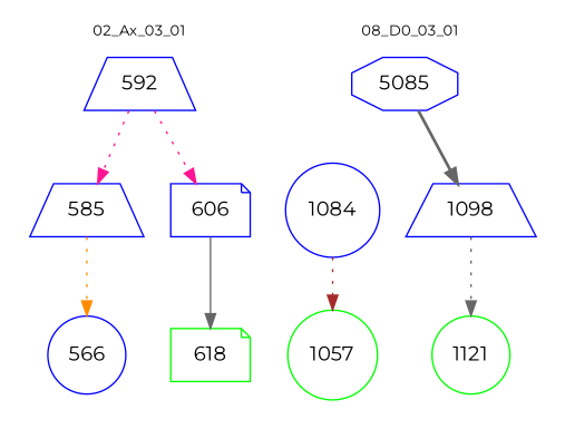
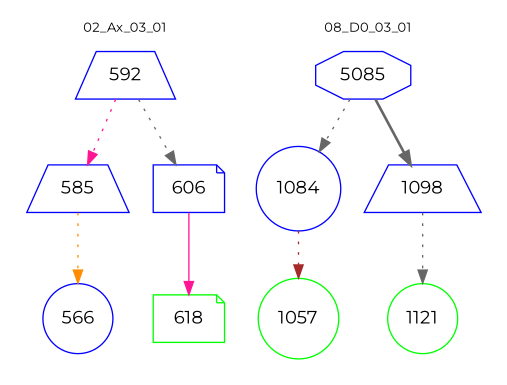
  digraph {
    fontname=Montserrat
    node [color=blue fontname=Montserrat shape=circle]
    edge [color=gray40 fontname=Montserrat style=dotted]
    n1 [label=592 shape=trapezium]
    n2 [label=585 shape=trapezium]
    n3 [label=606 shape=note]
    n4 [label=566]
    n5 [color=green label=618 shape=note]
    n6 [label=5085 shape=octagon]
    n7 [label=1084]
    n8 [label=1098 shape=trapezium]
    n9 [color=green label=1057]
    n10 [color=green label=1121]
    subgraph cluster_1 {
      color=white
      fontsize=10
      label="02_Ax_03_01"
      n1
      n2
      n3
      n4
      n5
    }
    subgraph cluster_2 {
      color=white
      fontsize=10
      label="08_D0_03_01"
      n6
      n7
      n8
      n9
      n10
    }
    n1 -> n2 [color=deeppink]
-   n1 -> n3 [color=deeppink]
+   n1 -> n3
    n2 -> n4 [color=darkorange]
-   n3 -> n5 [style=solid]
+   n3 -> n5 [color=deeppink style=solid]
+   n6 -> n7
    n6 -> n8 [style=bold]
    n7 -> n9 [color=brown]
    n8 -> n10
  }
